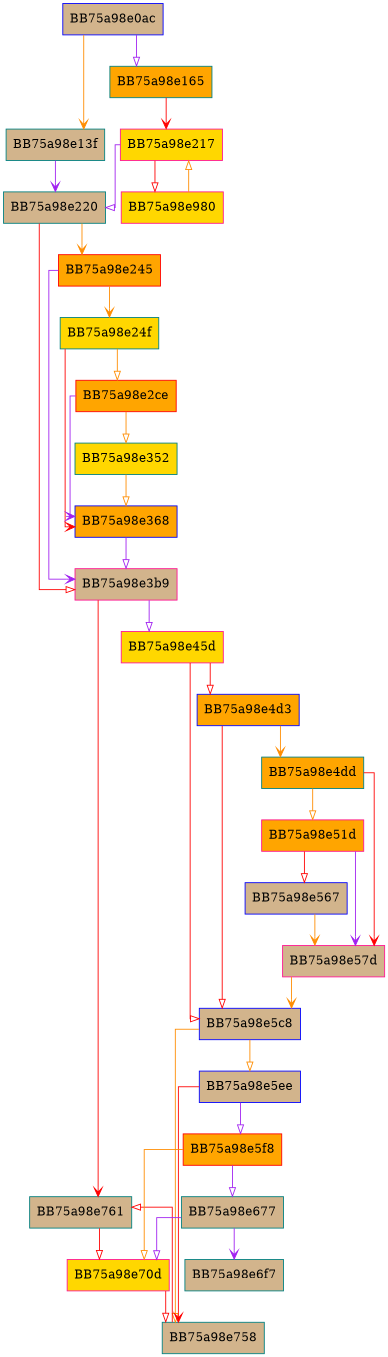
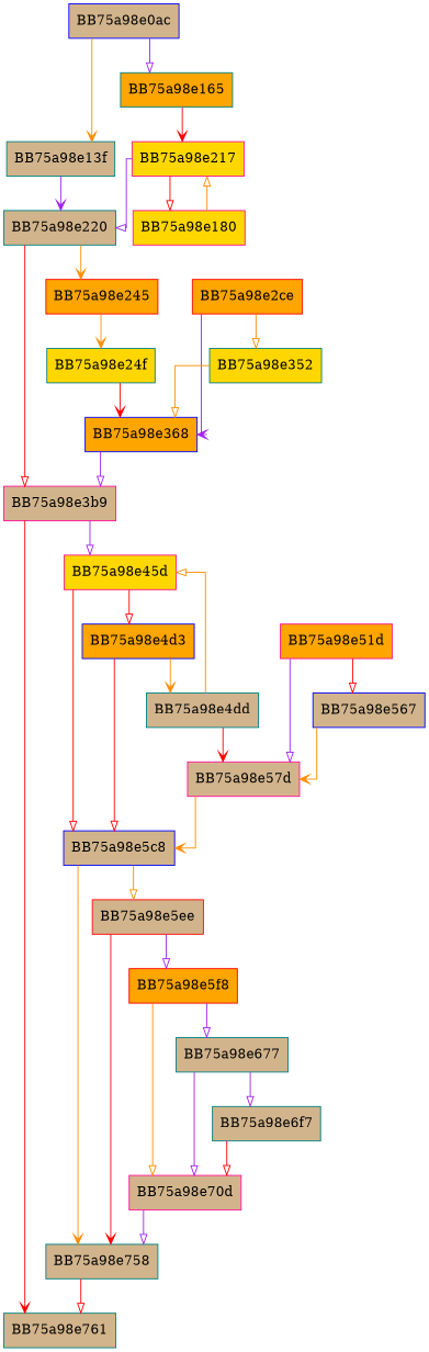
  digraph {
    splines=ortho
    node [color=teal fillcolor=tan shape=box style=filled]
    edge [arrowhead=onormal color=darkorange]
    BB75a98e0ac [color=blue]
    BB75a98e165 [fillcolor=orange]
    BB75a98e13f
    BB75a98e217 [color=deeppink fillcolor=gold]
    BB75a98e220
-   BB75a98e180 [color=deeppink fillcolor=gold label=BB75a98e980]
+   BB75a98e180 [color=deeppink fillcolor=gold]
    BB75a98e3b9 [color=deeppink]
    BB75a98e245 [color=red fillcolor=orange]
    BB75a98e761
    BB75a98e45d [color=deeppink fillcolor=gold]
    BB75a98e24f [fillcolor=gold]
    BB75a98e5c8 [color=blue]
    BB75a98e4d3 [color=blue fillcolor=orange]
    BB75a98e368 [color=blue fillcolor=orange]
    BB75a98e2ce [color=red fillcolor=orange]
    BB75a98e352 [fillcolor=gold]
    BB75a98e758
-   BB75a98e5ee [color=blue]
-   BB75a98e4dd [fillcolor=orange]
+   BB75a98e5ee [color=red]
+   BB75a98e4dd
    BB75a98e5f8 [color=red fillcolor=orange]
    BB75a98e57d [color=deeppink]
    BB75a98e51d [color=deeppink fillcolor=orange]
    BB75a98e567 [color=blue]
-   BB75a98e70d [color=deeppink fillcolor=gold]
+   BB75a98e70d [color=deeppink]
    n25 [label=BB75a98e677]
    BB75a98e6f7
    BB75a98e0ac -> BB75a98e165 [color=purple]
    BB75a98e0ac -> BB75a98e13f [arrowhead=vee]
    BB75a98e165 -> BB75a98e217 [arrowhead=vee color=red]
    BB75a98e13f -> BB75a98e220 [arrowhead=vee color=purple]
    BB75a98e217 -> BB75a98e220 [color=purple]
    BB75a98e217 -> BB75a98e180 [color=red]
    BB75a98e220 -> BB75a98e3b9 [color=red]
    BB75a98e220 -> BB75a98e245 [arrowhead=vee]
    BB75a98e180 -> BB75a98e217
    BB75a98e3b9 -> BB75a98e761 [arrowhead=vee color=red]
    BB75a98e3b9 -> BB75a98e45d [color=purple]
-   BB75a98e245 -> BB75a98e3b9 [arrowhead=vee color=purple]
    BB75a98e245 -> BB75a98e24f [arrowhead=vee]
    BB75a98e45d -> BB75a98e5c8 [color=red]
    BB75a98e45d -> BB75a98e4d3 [color=red]
    BB75a98e24f -> BB75a98e368 [arrowhead=vee color=red]
-   BB75a98e24f -> BB75a98e2ce
-   BB75a98e5c8 -> BB75a98e758
+   BB75a98e5c8 -> BB75a98e758 [arrowhead=vee]
    BB75a98e5c8 -> BB75a98e5ee
    BB75a98e4d3 -> BB75a98e5c8 [color=red]
    BB75a98e4d3 -> BB75a98e4dd [arrowhead=vee]
    BB75a98e368 -> BB75a98e3b9 [color=purple]
    BB75a98e2ce -> BB75a98e368 [arrowhead=vee color=purple]
    BB75a98e2ce -> BB75a98e352
    BB75a98e352 -> BB75a98e368
    BB75a98e758 -> BB75a98e761 [color=red]
    BB75a98e5ee -> BB75a98e758 [arrowhead=vee color=red]
    BB75a98e5ee -> BB75a98e5f8 [color=purple]
    BB75a98e4dd -> BB75a98e57d [arrowhead=vee color=red]
-   BB75a98e4dd -> BB75a98e51d
+   BB75a98e4dd -> BB75a98e45d
    BB75a98e5f8 -> BB75a98e70d
    BB75a98e5f8 -> n25 [color=purple]
    BB75a98e57d -> BB75a98e5c8 [arrowhead=vee]
-   BB75a98e51d -> BB75a98e57d [arrowhead=vee color=purple]
+   BB75a98e51d -> BB75a98e57d [color=purple]
    BB75a98e51d -> BB75a98e567 [color=red]
    BB75a98e567 -> BB75a98e57d [arrowhead=vee]
-   BB75a98e70d -> BB75a98e758 [color=red]
+   BB75a98e70d -> BB75a98e758 [color=purple]
    n25 -> BB75a98e70d [color=purple]
-   n25 -> BB75a98e6f7 [arrowhead=vee color=purple]
-   BB75a98e761 -> BB75a98e70d [color=red]
+   n25 -> BB75a98e6f7 [color=purple]
+   BB75a98e6f7 -> BB75a98e70d [color=red]
  }
